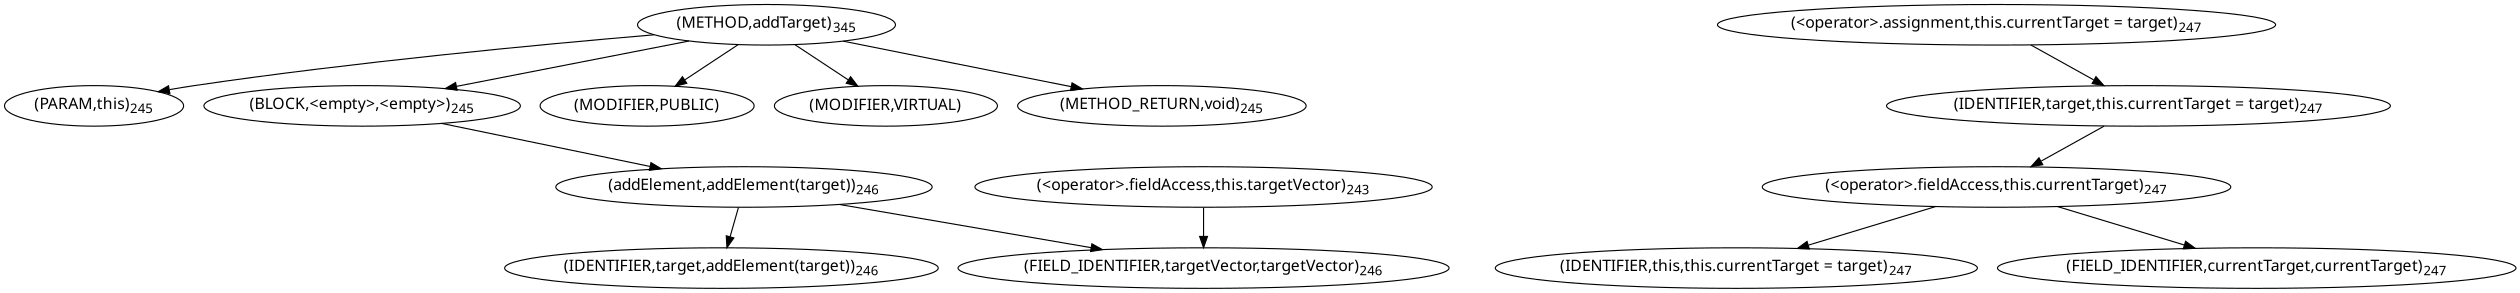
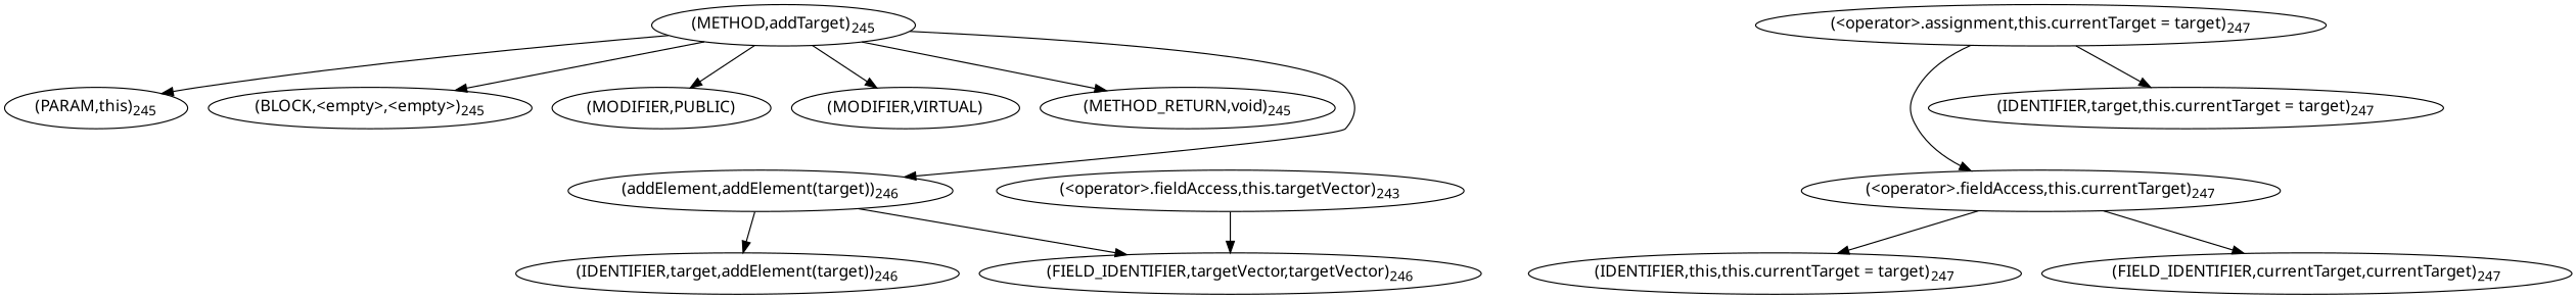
  digraph {
    fontname="Noto Sans"
    node [fontname="Noto Sans"]
    edge [fontname="Noto Sans"]
-   n1 [label=<(METHOD,addTarget)<SUB>345</SUB>>]
+   n1 [label=<(METHOD,addTarget)<SUB>245</SUB>>]
    n2 [label=<(PARAM,this)<SUB>245</SUB>>]
    n3 [label=<(BLOCK,&lt;empty&gt;,&lt;empty&gt;)<SUB>245</SUB>>]
    n4 [label=<(MODIFIER,PUBLIC)>]
    n5 [label=<(MODIFIER,VIRTUAL)>]
    n6 [label=<(METHOD_RETURN,void)<SUB>245</SUB>>]
    n7 [label=<(addElement,addElement(target))<SUB>246</SUB>>]
    n8 [label=<(IDENTIFIER,target,addElement(target))<SUB>246</SUB>>]
    n9 [label=<(FIELD_IDENTIFIER,targetVector,targetVector)<SUB>246</SUB>>]
    n10 [label=<(&lt;operator&gt;.assignment,this.currentTarget = target)<SUB>247</SUB>>]
    n11 [label=<(&lt;operator&gt;.fieldAccess,this.currentTarget)<SUB>247</SUB>>]
    n12 [label=<(IDENTIFIER,target,this.currentTarget = target)<SUB>247</SUB>>]
    n13 [label=<(&lt;operator&gt;.fieldAccess,this.targetVector)<SUB>243</SUB>>]
    n14 [label=<(IDENTIFIER,this,this.currentTarget = target)<SUB>247</SUB>>]
    n15 [label=<(FIELD_IDENTIFIER,currentTarget,currentTarget)<SUB>247</SUB>>]
    n1 -> n2
    n1 -> n3
    n1 -> n4
    n1 -> n5
    n1 -> n6
-   n3 -> n7
+   n1 -> n7
    n7 -> n8
    n7 -> n9
-   n12 -> n11
+   n10 -> n11
    n10 -> n12
    n11 -> n14
    n11 -> n15
    n13 -> n9
  }
